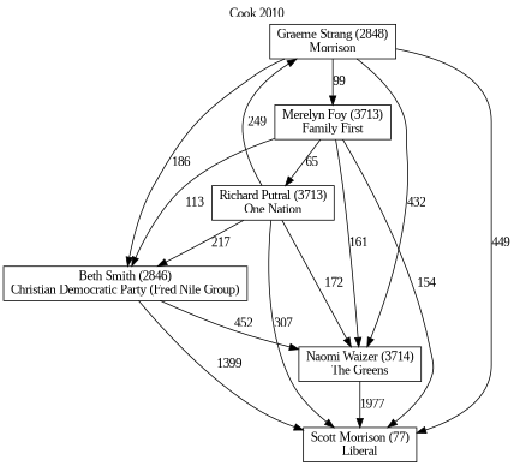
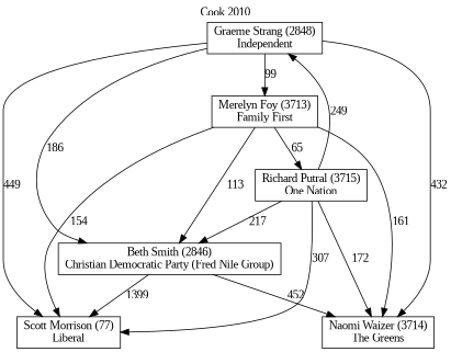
  digraph {
    fontname="Liberation Serif"
    label="Cook 2010"
    labelloc=t
    mclimit=10
    node [fontname="Liberation Serif" shape=box]
    edge [fontname="Liberation Serif"]
    n1 [label="Scott Morrison (77)\nLiberal"]
    n2 [label="Naomi Waizer (3714)\nThe Greens"]
    n3 [label="Beth Smith (2846)\nChristian Democratic Party (Fred Nile Group)"]
-   n4 [label="Graeme Strang (2848)\nMorrison"]
+   n4 [label="Graeme Strang (2848)\nIndependent"]
    n5 [label="Merelyn Foy (3713)\nFamily First"]
-   n6 [label="Richard Putral (3713)\nOne Nation"]
-   n2 -> n1 [label=1977]
+   n6 [label="Richard Putral (3715)\nOne Nation"]
    n3 -> n1 [label=1399]
    n3 -> n2 [label=452]
    n4 -> n1 [label=449]
    n4 -> n2 [label=432]
    n4 -> n3 [label=186]
    n4 -> n5 [label=99]
    n5 -> n1 [label=154]
    n5 -> n2 [label=161]
    n5 -> n3 [label=113]
    n5 -> n6 [label=65]
    n6 -> n1 [label=307]
    n6 -> n2 [label=172]
    n6 -> n3 [label=217]
    n6 -> n4 [label=249]
  }
